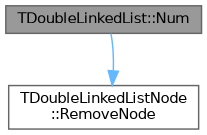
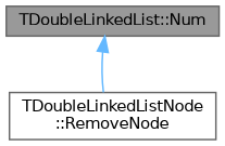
  digraph {
    rankdir=TB
    node [fontname=Helvetica fontsize=10 shape=box style=filled]
    n1 [color=gray40 fillcolor=grey60 fontcolor=black height=0.2 label="TDoubleLinkedList::Num" width=0.4]
    n2 [color=grey40 fillcolor=white height=0.2 label="TDoubleLinkedListNode\l::RemoveNode" width=0.4]
-   n2 -> n1 [color=steelblue1 dir=back fontname=Helvetica fontsize=10 labelfontname=Helvetica labelfontsize=10 style=solid]
+   n1 -> n2 [color=steelblue1 dir=back fontname=Helvetica fontsize=10 labelfontname=Helvetica labelfontsize=10 style=solid]
  }
